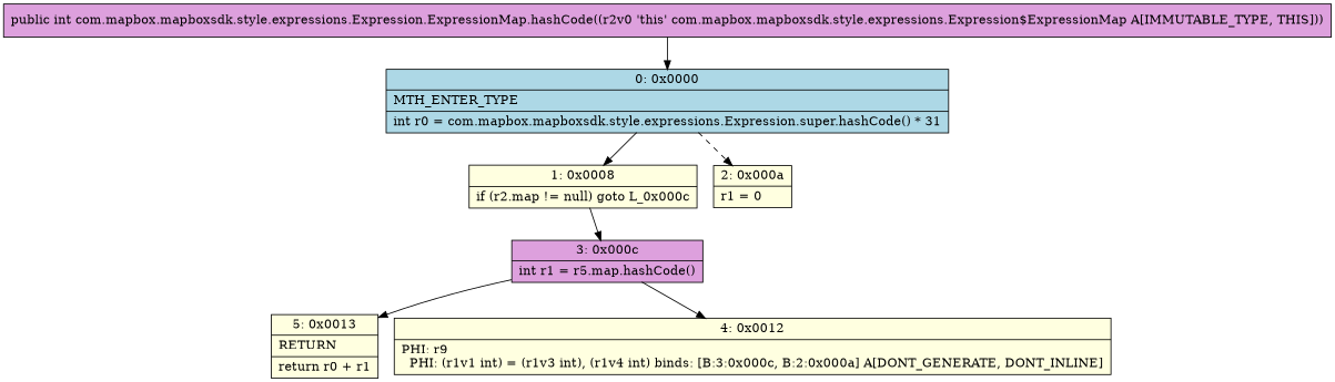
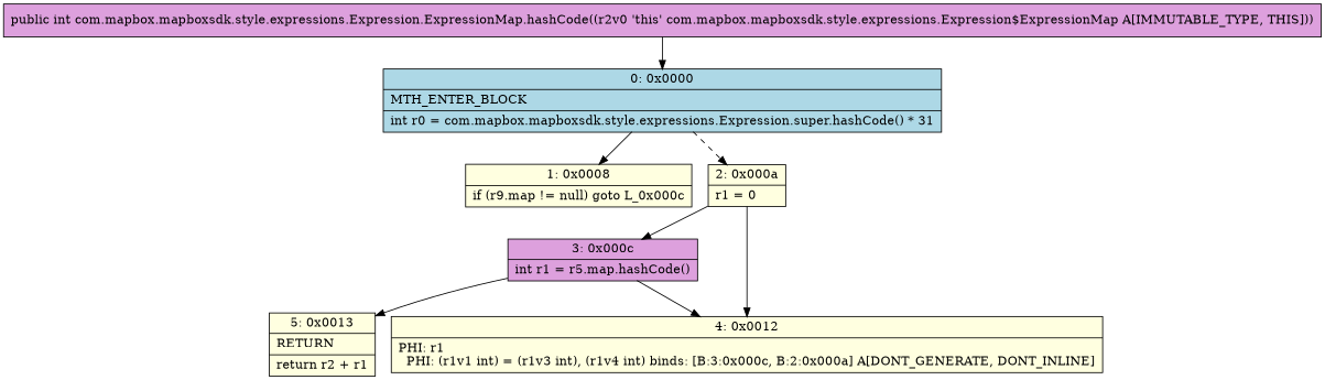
  digraph {
    node [fillcolor=lightyellow shape=record style=filled]
-   n1 [fillcolor=lightblue label="{0\:\ 0x0000|MTH_ENTER_TYPE\l|int r0 = com.mapbox.mapboxsdk.style.expressions.Expression.super.hashCode() * 31\l}"]
-   n2 [label="{1\:\ 0x0008|if (r2.map != null) goto L_0x000c\l}"]
+   n1 [fillcolor=lightblue label="{0\:\ 0x0000|MTH_ENTER_BLOCK\l|int r0 = com.mapbox.mapboxsdk.style.expressions.Expression.super.hashCode() * 31\l}"]
+   n2 [label="{1\:\ 0x0008|if (r9.map != null) goto L_0x000c\l}"]
    n3 [label="{2\:\ 0x000a|r1 = 0\l}"]
    n4 [fillcolor=plum label="{3\:\ 0x000c|int r1 = r5.map.hashCode()\l}"]
-   n5 [label="{4\:\ 0x0012|PHI: r9 \l  PHI: (r1v1 int) = (r1v3 int), (r1v4 int) binds: [B:3:0x000c, B:2:0x000a] A[DONT_GENERATE, DONT_INLINE]\l}"]
-   n6 [label="{5\:\ 0x0013|RETURN\l|return r0 + r1\l}"]
+   n5 [label="{4\:\ 0x0012|PHI: r1 \l  PHI: (r1v1 int) = (r1v3 int), (r1v4 int) binds: [B:3:0x000c, B:2:0x000a] A[DONT_GENERATE, DONT_INLINE]\l}"]
+   n6 [label="{5\:\ 0x0013|RETURN\l|return r2 + r1\l}"]
    n7 [fillcolor=plum label="{public int com.mapbox.mapboxsdk.style.expressions.Expression.ExpressionMap.hashCode((r2v0 'this' com.mapbox.mapboxsdk.style.expressions.Expression$ExpressionMap A[IMMUTABLE_TYPE, THIS])) }"]
    n1 -> n2
    n1 -> n3 [style=dashed]
-   n2 -> n4
+   n3 -> n4
+   n3 -> n5
    n4 -> n5
    n4 -> n6
    n7 -> n1
  }
